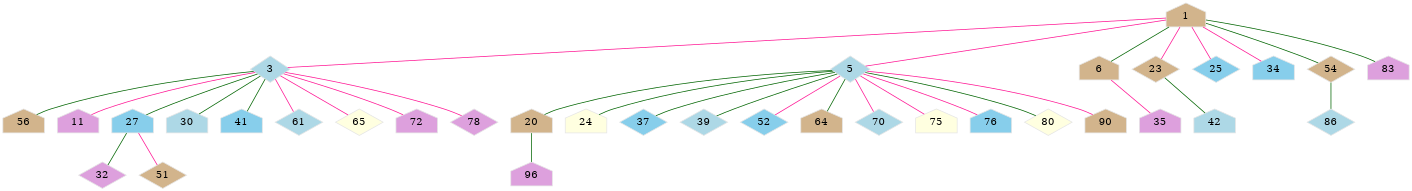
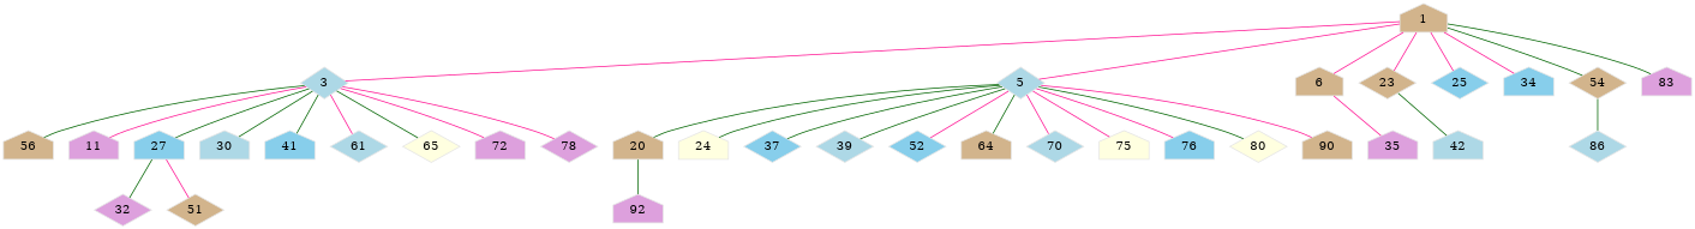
  graph {
    node [color=gray90 fillcolor=tan shape=house style=filled]
    edge [color=deeppink]
    1 [super="+2+4+8+68+85+31"]
    3 [fillcolor=lightblue shape=diamond super="+9+10+21+13"]
    5 [fillcolor=lightblue shape=diamond super="+18+12+60+17+7"]
    6 [super="+55"]
    23 [shape=diamond super="+88+26"]
    25 [fillcolor=skyblue shape=diamond]
    34 [fillcolor=skyblue]
    54 [shape=diamond super="+94+71+58"]
    83 [fillcolor=plum]
    56
    11 [fillcolor=plum]
    27 [fillcolor=skyblue super="+28+29+51"]
    30 [fillcolor=lightblue super="+89"]
    41 [fillcolor=skyblue super="+73"]
    61 [fillcolor=lightblue shape=diamond]
    65 [fillcolor=lightyellow shape=diamond]
    72 [fillcolor=plum]
    78 [fillcolor=plum shape=diamond]
    20 [super="+63+40"]
    24 [fillcolor=lightyellow super="+50"]
    37 [fillcolor=skyblue shape=diamond]
    39 [fillcolor=lightblue shape=diamond super="+49"]
    52 [fillcolor=skyblue shape=diamond super="+57+87"]
    64 [super="+77"]
    70 [fillcolor=lightblue shape=diamond super="+93"]
    75 [fillcolor=lightyellow]
    76 [fillcolor=skyblue]
    80 [fillcolor=lightyellow shape=diamond]
    90
    35 [fillcolor=plum]
    42 [fillcolor=lightblue]
    86 [fillcolor=lightblue shape=diamond]
    32 [fillcolor=plum shape=diamond]
    n34 [label=51 shape=diamond]
-   96 [fillcolor=plum]
+   96 [fillcolor=plum label=92]
    1 -- 3
    1 -- 5
-   1 -- 6 [color=darkgreen]
+   1 -- 6
    1 -- 23
    1 -- 25
    1 -- 34
    1 -- 54 [color=darkgreen]
    1 -- 83 [color=darkgreen]
    3 -- 56 [color=darkgreen]
    3 -- 11
    3 -- 27 [color=darkgreen]
    3 -- 30 [color=darkgreen]
    3 -- 41 [color=darkgreen]
    3 -- 61
-   3 -- 65
+   3 -- 65 [color=darkgreen]
    3 -- 72
    3 -- 78
    5 -- 20 [color=darkgreen]
    5 -- 24 [color=darkgreen]
    5 -- 37 [color=darkgreen]
    5 -- 39 [color=darkgreen]
    5 -- 52
    5 -- 64 [color=darkgreen]
    5 -- 70
    5 -- 75
    5 -- 76
    5 -- 80 [color=darkgreen]
    5 -- 90
    6 -- 35
    23 -- 42 [color=darkgreen]
    54 -- 86 [color=darkgreen]
    27 -- 32 [color=darkgreen]
    27 -- n34
    20 -- 96 [color=darkgreen]
  }
